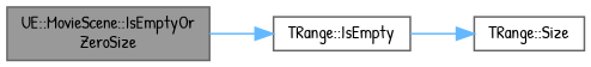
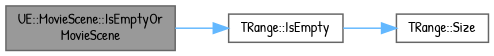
  digraph {
    fontname="Patrick Hand"
    rankdir=LR
    node [color=grey40 fillcolor=white fontname="Patrick Hand" fontsize=10 shape=box style=filled]
    edge [color=steelblue1 fontname="Patrick Hand" fontsize=10 labelfontname=Helvetica labelfontsize=10 style=solid]
-   n1 [color=gray40 fillcolor=grey60 fontcolor=black height=0.2 label="UE::MovieScene::IsEmptyOr\lZeroSize" width=0.4]
+   n1 [color=gray40 fillcolor=grey60 fontcolor=black height=0.2 label="UE::MovieScene::IsEmptyOr\lMovieScene" width=0.4]
    n2 [height=0.2 label="TRange::IsEmpty" width=0.4]
    n3 [height=0.2 label="TRange::Size" width=0.4]
    n1 -> n2
    n2 -> n3
  }
